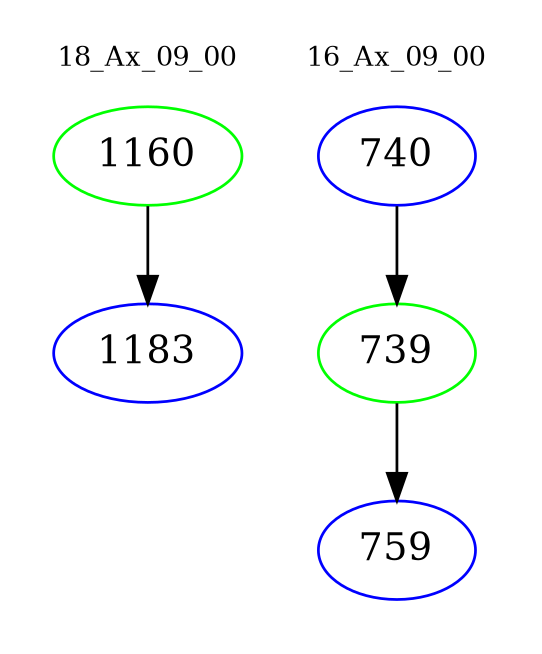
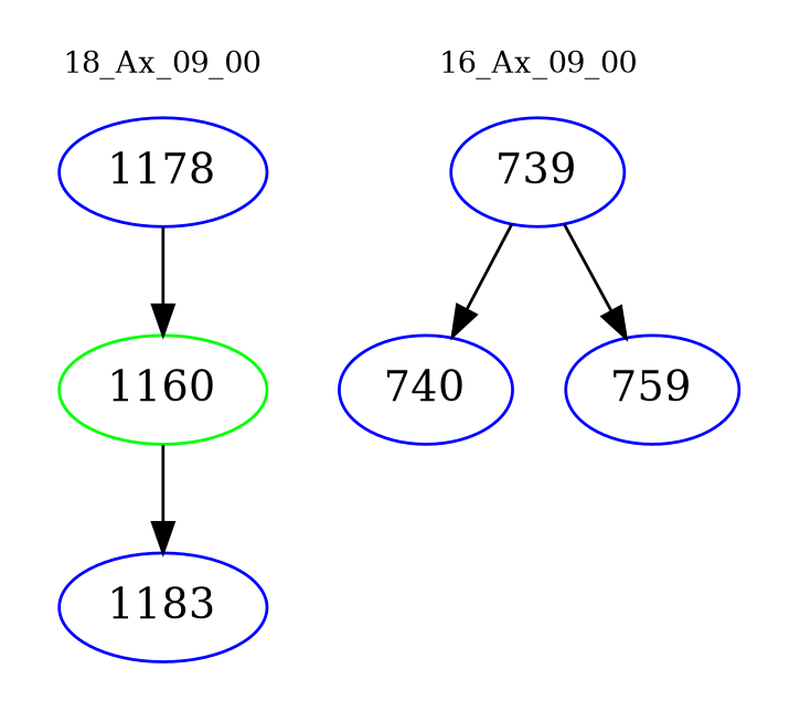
  digraph {
    node [color=blue]
    edge [color=black]
+   n1 [label=1178]
    n2 [color=green label=1160]
    n3 [label=1183]
    n4 [label=740]
-   n5 [color=green label=739]
+   n5 [label=739]
    n6 [label=759]
    subgraph cluster_1 {
      color=white
      fontsize=10
      label="18_Ax_09_00"
+     n1
      n2
      n3
    }
    subgraph cluster_2 {
      color=white
      fontsize=10
      label="16_Ax_09_00"
      n4
      n5
      n6
    }
+   n1 -> n2
    n2 -> n3
-   n4 -> n5
+   n5 -> n4
    n5 -> n6
  }
